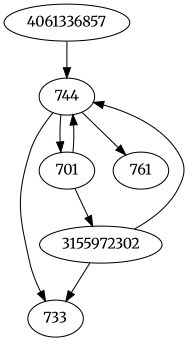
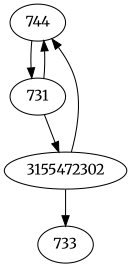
  strict digraph {
    fontname=Merriweather
    node [fontname=Merriweather]
    edge [fontname=Merriweather]
    n1 [label=744]
-   4061336857
    733
-   731 [label=701]
-   761
-   3155472302 [label=3155972302]
-   n1 -> 733
+   731
+   3155472302
    n1 -> 731
-   n1 -> 761
-   4061336857 -> n1
    731 -> n1
    731 -> 3155472302
    3155472302 -> n1
    3155472302 -> 733
  }
